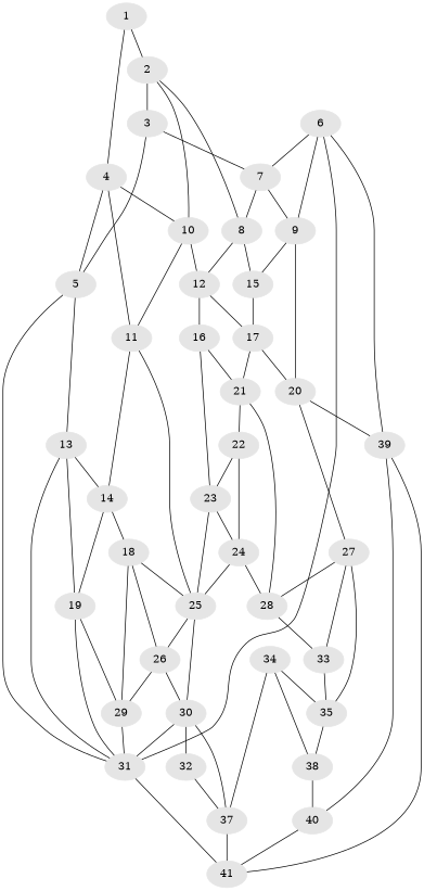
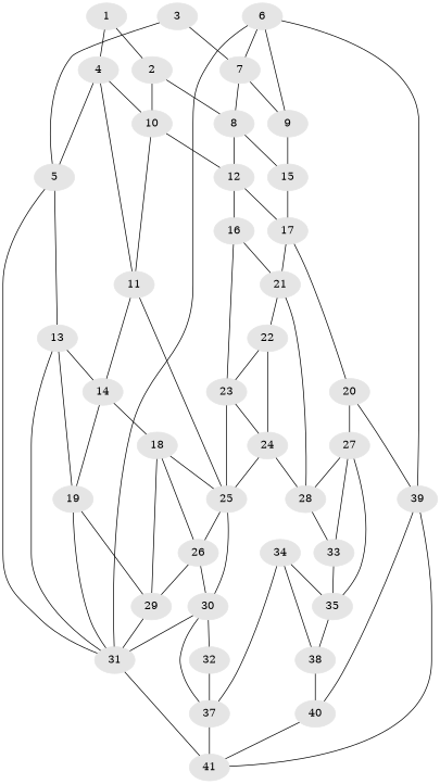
  graph {
    node [color=gray90 style=filled]
    edge [weight=1.0]
    1
    2
    4
    3
    8
    10
    5
    11
    7
    12
    15
    13
    31
    9
    14
    25
    19
    41
    6
    39
    20
    40
    16
    17
    27
    18
    26
    30
    21
    23
    29
    22
    28
    24
    33
    35
    32
    37
    38
    34
    1 -- 2
    1 -- 4
-   2 -- 3
    2 -- 8
    2 -- 10
    4 -- 10
    4 -- 5
    4 -- 11
    3 -- 5
    3 -- 7
    8 -- 12
    8 -- 15
    10 -- 11
    10 -- 12
    5 -- 13
    5 -- 31
    11 -- 14
    11 -- 25
    7 -- 8
    7 -- 9
    12 -- 16
    12 -- 17
    15 -- 17
    13 -- 31
    13 -- 14
    13 -- 19
    31 -- 41 [weight=2.0]
    9 -- 15
-   9 -- 20
    14 -- 19
    14 -- 18
    25 -- 26
    25 -- 30
    19 -- 31
    19 -- 29
    6 -- 7
    6 -- 31
    6 -- 9
    6 -- 39
    39 -- 41
    39 -- 40
    20 -- 39
    20 -- 27
    40 -- 41
    16 -- 21
    16 -- 23
    17 -- 20
    17 -- 21
    27 -- 28
    27 -- 33
    27 -- 35
    18 -- 25
    18 -- 26
    18 -- 29
    26 -- 30
    26 -- 29
    30 -- 31
    30 -- 32 [weight=2.0]
    30 -- 37
    21 -- 22
    21 -- 28
    23 -- 25
    23 -- 24
    29 -- 31
    22 -- 23
    22 -- 24
    28 -- 33
    24 -- 25
    24 -- 28
    33 -- 35
    35 -- 38
    32 -- 37
    37 -- 41
    38 -- 40
    34 -- 35
    34 -- 37
    34 -- 38
  }
